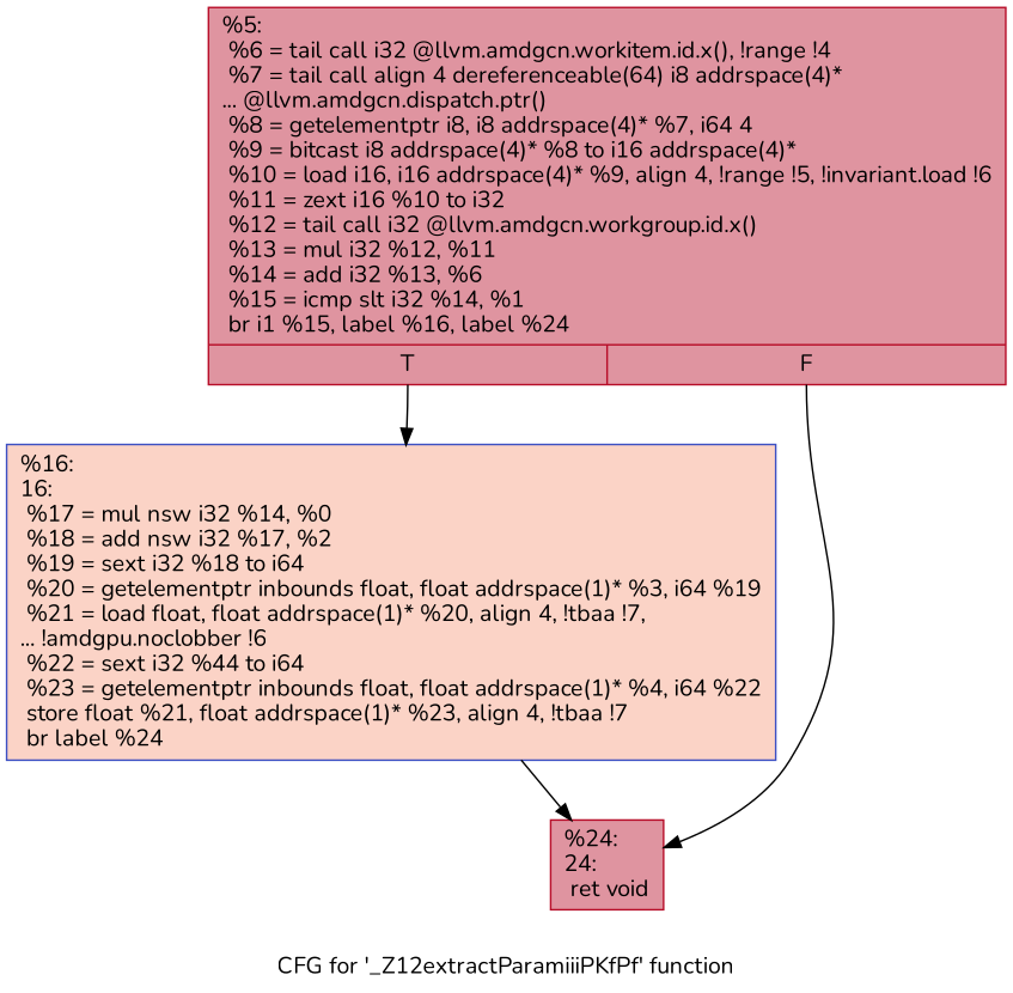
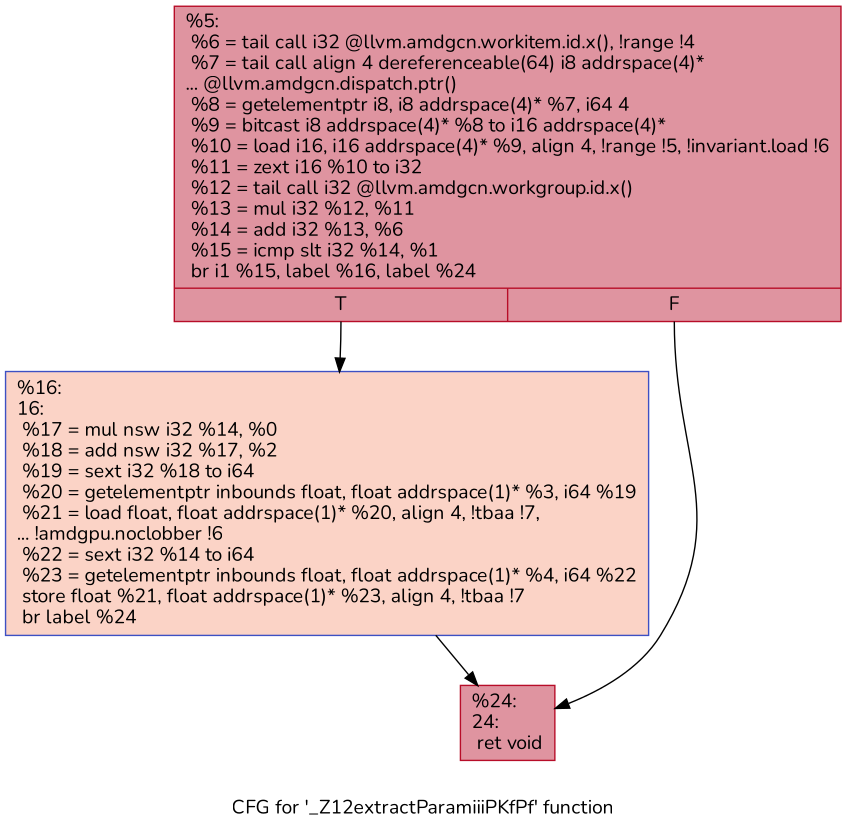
  digraph {
    label="CFG for '_Z12extractParamiiiPKfPf' function"
    fontname=Nunito
    node [color="#b70d28ff" fillcolor="#b70d2870" shape=record style=filled fontname=Nunito]
    edge [fontname=Nunito]
    n1 [label="{%5:\l  %6 = tail call i32 @llvm.amdgcn.workitem.id.x(), !range !4\l  %7 = tail call align 4 dereferenceable(64) i8 addrspace(4)*\l... @llvm.amdgcn.dispatch.ptr()\l  %8 = getelementptr i8, i8 addrspace(4)* %7, i64 4\l  %9 = bitcast i8 addrspace(4)* %8 to i16 addrspace(4)*\l  %10 = load i16, i16 addrspace(4)* %9, align 4, !range !5, !invariant.load !6\l  %11 = zext i16 %10 to i32\l  %12 = tail call i32 @llvm.amdgcn.workgroup.id.x()\l  %13 = mul i32 %12, %11\l  %14 = add i32 %13, %6\l  %15 = icmp slt i32 %14, %1\l  br i1 %15, label %16, label %24\l|{<s0>T|<s1>F}}"]
-   n2 [color="#3d50c3ff" fillcolor="#f59c7d70" label="{%16:\l16:                                               \l  %17 = mul nsw i32 %14, %0\l  %18 = add nsw i32 %17, %2\l  %19 = sext i32 %18 to i64\l  %20 = getelementptr inbounds float, float addrspace(1)* %3, i64 %19\l  %21 = load float, float addrspace(1)* %20, align 4, !tbaa !7,\l... !amdgpu.noclobber !6\l  %22 = sext i32 %44 to i64\l  %23 = getelementptr inbounds float, float addrspace(1)* %4, i64 %22\l  store float %21, float addrspace(1)* %23, align 4, !tbaa !7\l  br label %24\l}"]
+   n2 [color="#3d50c3ff" fillcolor="#f59c7d70" label="{%16:\l16:                                               \l  %17 = mul nsw i32 %14, %0\l  %18 = add nsw i32 %17, %2\l  %19 = sext i32 %18 to i64\l  %20 = getelementptr inbounds float, float addrspace(1)* %3, i64 %19\l  %21 = load float, float addrspace(1)* %20, align 4, !tbaa !7,\l... !amdgpu.noclobber !6\l  %22 = sext i32 %14 to i64\l  %23 = getelementptr inbounds float, float addrspace(1)* %4, i64 %22\l  store float %21, float addrspace(1)* %23, align 4, !tbaa !7\l  br label %24\l}"]
    n3 [label="{%24:\l24:                                               \l  ret void\l}"]
    n1 -> n2 [tailport=s0]
    n1 -> n3 [tailport=s1]
    n2 -> n3
  }
